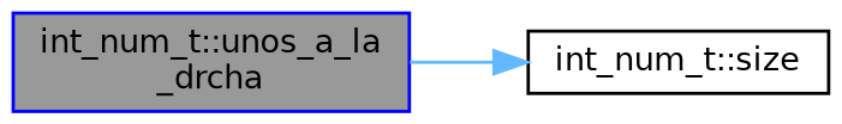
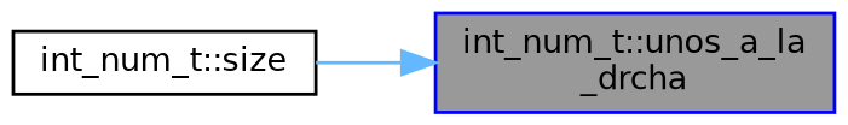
  digraph {
    rankdir=LR
    node [fontname=Helvetica fontsize=10 shape=box style=filled]
    n1 [color=blue fillcolor=grey60 fontcolor=black height=0.2 label="int_num_t::unos_a_la\l_drcha" width=0.4]
    n2 [color=black fillcolor=white height=0.2 label="int_num_t::size" width=0.4]
-   n1 -> n2 [color=steelblue1 fontname=Helvetica fontsize=10 labelfontname=Helvetica labelfontsize=10 style=solid]
+   n2 -> n1 [color=steelblue1 fontname=Helvetica fontsize=10 labelfontname=Helvetica labelfontsize=10 style=solid]
  }
